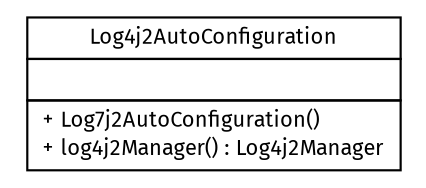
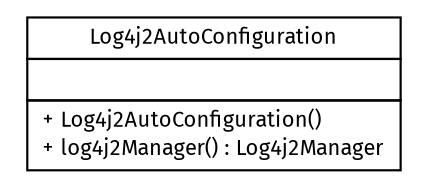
  digraph {
    nodesep=0.25
    ranksep=0.5
    fontname="Fira Sans"
-   n1 [fontcolor=black fontname="Fira Sans" fontsize=10.0 label=<<table title="cn.home1.oss.lib.log4j2.starter.Log4j2AutoConfiguration" border="0" cellborder="1" cellspacing="0" cellpadding="2" port="p" href="./Log4j2AutoConfiguration.html"> 		<tr><td><table border="0" cellspacing="0" cellpadding="1"> <tr><td align="center" balign="center"> Log4j2AutoConfiguration </td></tr> 		</table></td></tr> 		<tr><td><table border="0" cellspacing="0" cellpadding="1"> <tr><td align="left" balign="left">  </td></tr> 		</table></td></tr> 		<tr><td><table border="0" cellspacing="0" cellpadding="1"> <tr><td align="left" balign="left"> + Log7j2AutoConfiguration() </td></tr> <tr><td align="left" balign="left"> + log4j2Manager() : Log4j2Manager </td></tr> 		</table></td></tr> 		</table>> shape=plaintext]
+   n1 [fontcolor=black fontname="Fira Sans" fontsize=10.0 label=<<table title="cn.home1.oss.lib.log4j2.starter.Log4j2AutoConfiguration" border="0" cellborder="1" cellspacing="0" cellpadding="2" port="p" href="./Log4j2AutoConfiguration.html"> 		<tr><td><table border="0" cellspacing="0" cellpadding="1"> <tr><td align="center" balign="center"> Log4j2AutoConfiguration </td></tr> 		</table></td></tr> 		<tr><td><table border="0" cellspacing="0" cellpadding="1"> <tr><td align="left" balign="left">  </td></tr> 		</table></td></tr> 		<tr><td><table border="0" cellspacing="0" cellpadding="1"> <tr><td align="left" balign="left"> + Log4j2AutoConfiguration() </td></tr> <tr><td align="left" balign="left"> + log4j2Manager() : Log4j2Manager </td></tr> 		</table></td></tr> 		</table>> shape=plaintext]
  }
